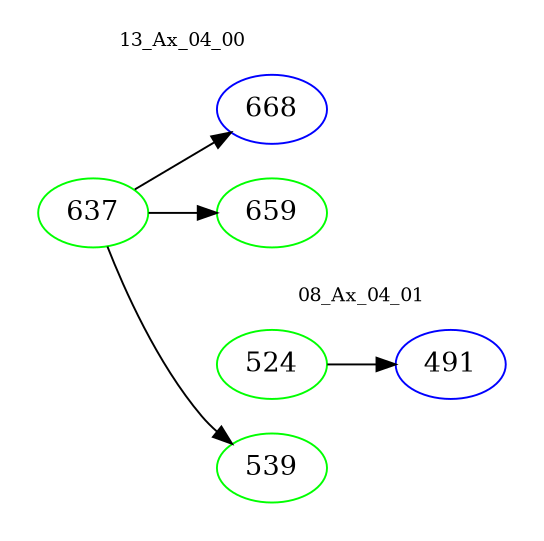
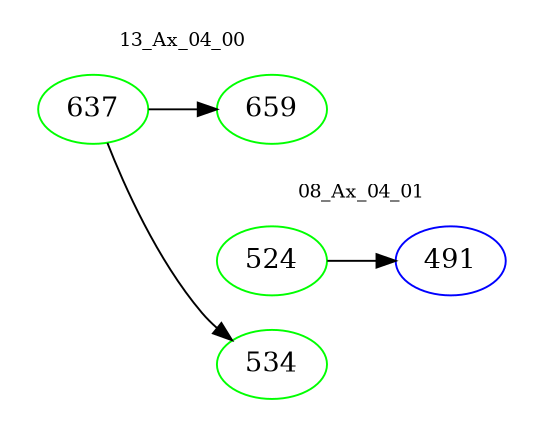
  digraph {
    rankdir=LR
    node [color=green]
    edge [color=black]
    n1 [label=637]
    n2 [label=659]
-   n3 [color=blue label=668]
    n4 [label=524]
    n5 [color=blue label=491]
-   n6 [label=539]
+   n6 [label=534]
    subgraph cluster_1 {
      color=white
      fontsize=10
      label="13_Ax_04_00"
      n1
      n2
-     n3
    }
    subgraph cluster_2 {
      color=white
      fontsize=10
      label="08_Ax_04_01"
      n4
      n5
      n6
    }
    n1 -> n2
-   n1 -> n3
    n1 -> n6
    n4 -> n5
  }
